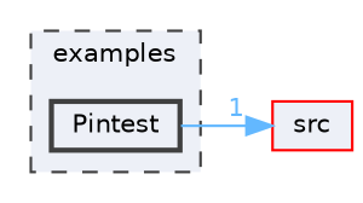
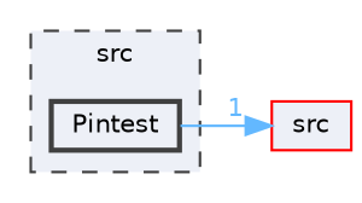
  digraph {
    compound=true
    rankdir=LR
    node [fillcolor="#edf0f7" fontname=Helvetica fontsize=10 shape=box]
    n1 [color=grey25 height=0.2 label=Pintest style="filled,bold" width=0.4]
    n2 [color=red height=0.2 label=src style=filled width=0.4]
    subgraph cluster_1 {
      bgcolor="#edf0f7"
      fontname=Helvetica
      fontsize=10
-     label=examples
+     label=src
      pencolor=grey25
      style="filled,dashed"
      n1
    }
    n1 -> n2 [color=steelblue1 fontcolor=steelblue1 fontname=Helvetica fontsize=10 headlabel=1 labeldistance=1.5 labelfontname=Helvetica labelfontsize=10]
  }
